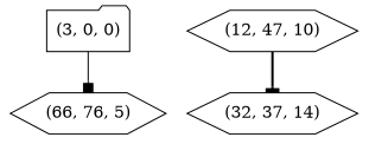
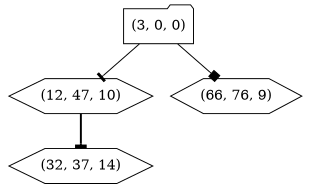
  digraph {
    node [shape=hexagon]
    edge [arrowhead=tee style=solid]
    n1 [label="(3, 0, 0)" shape=folder]
    "(12, 47, 10)"
-   "(66, 76, 5)"
+   "(66, 76, 5)" [label="(66, 76, 9)"]
    "(32, 37, 14)"
+   n1 -> "(12, 47, 10)"
    n1 -> "(66, 76, 5)" [arrowhead=box]
    "(12, 47, 10)" -> "(32, 37, 14)" [style=bold]
  }
